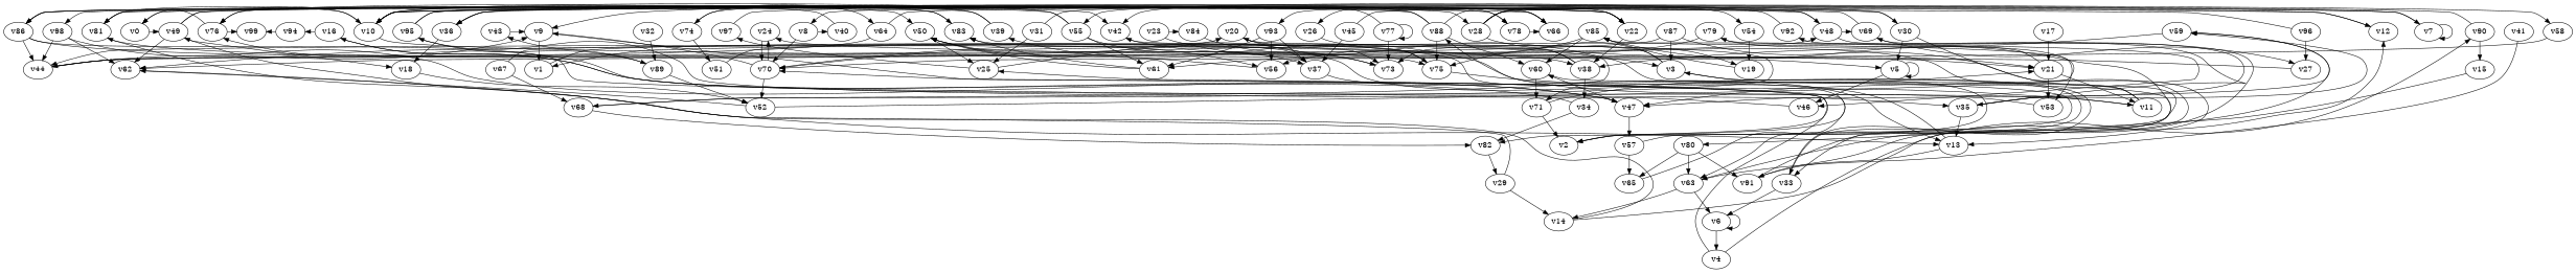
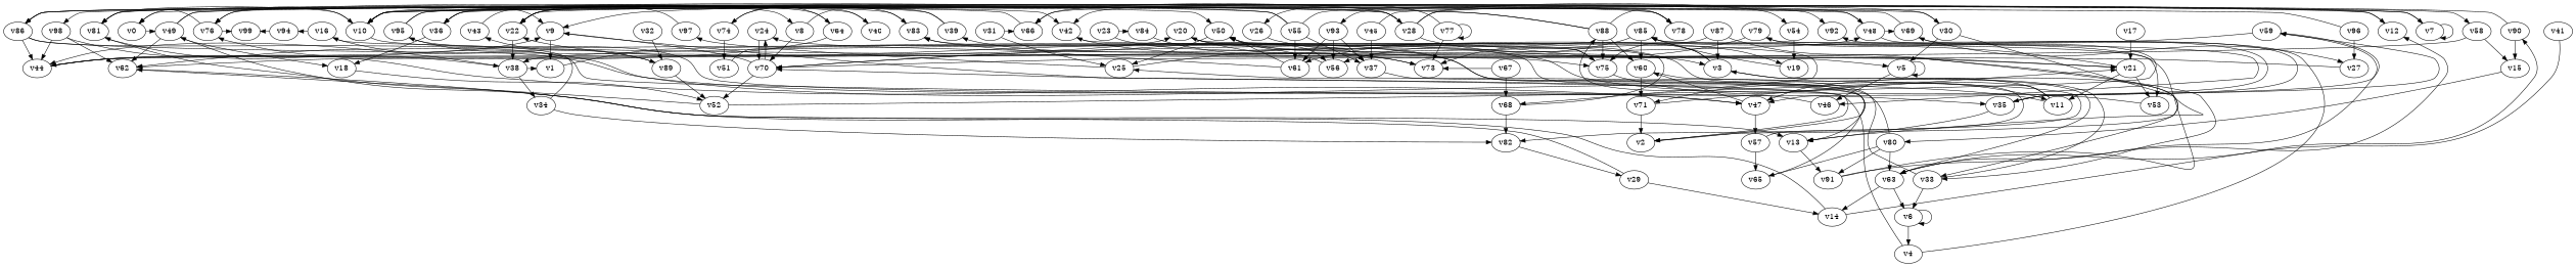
  digraph {
    node [player=1]
    v0 [player=0]
    v49
    v18
    v42
    v58 [player=0]
    v62 [player=0]
    v1 [player=0]
    v37 [player=0]
    v9 [player=0]
    v2 [player=0]
    v13 [player=0]
    v83
    v74
    v3
    v63
    v73
    v75
    v6
    v14
    v59
    v20
    v11 [player=0]
    v4 [player=0]
    v69 [player=0]
    v70
    v10
    v27 [player=0]
    v52
    v24
    v56 [player=0]
    v5
    v46 [player=0]
    v95
    v7
    v48 [player=0]
    v76 [player=0]
    v8
    v40 [player=0]
    v35
    v93 [player=0]
    v99 [player=0]
    v47
    v71
    v57
    v60
    v21 [player=0]
    v12 [player=0]
    v86 [player=0]
    v44
    v50 [player=0]
    v91
    v33 [player=0]
    v25 [player=0]
    v81 [player=0]
    v90
    v38 [player=0]
    v15 [player=0]
    v80 [player=0]
    v22
    v65
    v16
    v94 [player=0]
    v17
    v53
    v79 [player=0]
    v19
    v85
    v68
    v82
    v39
    v34
    v64
    v23
    v84 [player=0]
    v97 [player=0]
    v26
    v28
    v30
    v54
    v66 [player=0]
    v98 [player=0]
    v29 [player=0]
    v31
    v32 [player=0]
    v89
    v43
    v92
    v55 [player=0]
    v36 [player=0]
    v41 [player=0]
    v45
    v78
    v88
    v61 [player=0]
    v51 [player=0]
    v67 [player=0]
    v77
    v87 [player=0]
    v96
    v0 -> v49 [constraint="time % 3 == 1"]
    v49 -> v18
    v49 -> v42 [constraint="time >= 12"]
    v49 -> v58 [constraint="time % 3 == 1"]
    v49 -> v62
    v18 -> v52 [constraint="time % 5 == 3"]
    v42 -> v3 [constraint="time >= 12"]
    v58 -> v70 [constraint="time == 9"]
+   v58 -> v15 [constraint="(time >= 10) && (time <= 16)"]
    v62 -> v13 [constraint="time >= 6"]
    v1 -> v37 [constraint="time <= 16"]
    v37 -> v13 [constraint="time >= 15"]
    v9 -> v1
    v9 -> v2 [constraint="time >= 11"]
    v2 -> v83 [constraint="time <= 10"]
-   v13 -> v50 [constraint="time == 16"]
+   v33 -> v50 [constraint="time == 16"]
    v13 -> v91
    v83 -> v74 [constraint="time == 20"]
    v74 -> v64 [constraint="time <= 9"]
    v74 -> v51
    v3 -> v63 [constraint="time >= 13"]
    v3 -> v73 [constraint="time <= 12"]
    v3 -> v75 [constraint="(time % 4 == 1) || (time % 3 == 2)"]
    v63 -> v6
    v63 -> v14
    v63 -> v59 [constraint="time <= 16"]
    v73 -> v20 [constraint="time >= 14"]
    v75 -> v62 [constraint="time >= 12"]
    v75 -> v11 [constraint="time == 20"]
    v6 -> v6 [constraint="time == 1"]
    v6 -> v4
    v14 -> v81 [constraint="(time >= 6) && (time <= 23)"]
    v14 -> v90 [constraint="time == 8"]
    v59 -> v47 [constraint="time == 12"]
    v59 -> v38 [constraint="time >= 12"]
    v20 -> v21 [constraint="time >= 3"]
    v20 -> v68 [constraint="time % 3 == 2"]
    v11 -> v76 [constraint="time == 2"]
    v11 -> v47 [constraint="time % 2 == 1"]
    v11 -> v71 [constraint="time == 1"]
    v4 -> v69 [constraint="time == 2"]
    v4 -> v70 [constraint="time == 19"]
    v69 -> v10 [constraint="time == 13"]
    v69 -> v27 [constraint="(time >= 5) && (time <= 25)"]
    v70 -> v9 [constraint="time % 5 == 0"]
    v70 -> v52
    v70 -> v24 [constraint="time <= 21"]
    v70 -> v56 [constraint="time <= 16"]
    v10 -> v83 [constraint="(time % 2 == 1) || (time % 5 == 0)"]
    v10 -> v5 [constraint="time >= 3"]
    v10 -> v48 [constraint="time >= 1"]
    v10 -> v76 [constraint="time <= 5"]
    v27 -> v24 [constraint="(time >= 2) && (time <= 20)"]
    v52 -> v62 [constraint="time <= 10"]
    v52 -> v79 [constraint="time >= 10"]
    v24 -> v70
    v56 -> v50 [constraint="time == 18"]
    v5 -> v5 [constraint="time == 17"]
    v5 -> v46
    v46 -> v95 [constraint="time % 3 == 0"]
    v95 -> v28 [constraint="time == 18"]
    v95 -> v89 [constraint="time >= 4"]
    v95 -> v78 [constraint="time % 2 == 0"]
    v7 -> v10 [constraint="time % 2 == 0"]
    v7 -> v7
    v48 -> v69 [constraint="time >= 3"]
    v48 -> v35 [constraint="time == 15"]
    v48 -> v93 [constraint="time <= 19"]
    v76 -> v0 [constraint="time % 5 == 4"]
    v76 -> v99 [constraint="time % 6 == 3"]
    v8 -> v70
    v8 -> v40 [constraint="time >= 12"]
    v40 -> v76 [constraint="(time % 2 == 1) || (time % 4 == 2)"]
    v35 -> v13
    v35 -> v59 [constraint="time % 4 == 2"]
    v35 -> v92 [constraint="time == 16"]
    v93 -> v37
    v93 -> v56
    v93 -> v61
    v47 -> v57
    v47 -> v60 [constraint="time % 6 == 3"]
    v71 -> v2
    v71 -> v21 [constraint="time == 10"]
    v57 -> v65
    v57 -> v88 [constraint="time % 4 == 1"]
    v60 -> v71
    v60 -> v82 [constraint="time >= 11"]
    v21 -> v11
    v21 -> v70 [constraint="time == 6"]
    v21 -> v53
    v12 -> v86 [constraint="time % 6 == 4"]
    v86 -> v75 [constraint="time == 12"]
    v86 -> v7 [constraint="time % 4 == 2"]
    v86 -> v35 [constraint="time >= 7"]
    v86 -> v44
    v44 -> v9 [constraint="time % 2 == 0"]
    v44 -> v20 [constraint="time % 6 == 3"]
    v44 -> v48 [constraint="time >= 13"]
    v50 -> v25
    v91 -> v12 [constraint="time <= 10"]
    v91 -> v85 [constraint="time % 5 == 4"]
    v33 -> v3 [constraint="time >= 7"]
    v33 -> v6
    v25 -> v19 [constraint="(time % 2 == 1) || (time % 4 == 0)"]
    v25 -> v97 [constraint="time <= 16"]
    v81 -> v10 [constraint="time % 5 == 2"]
    v81 -> v38 [constraint="time >= 8"]
    v90 -> v0 [constraint="(time % 3 == 1) || (time % 5 == 0)"]
    v90 -> v15
    v38 -> v1 [constraint="(time % 4 == 1) || (time % 3 == 1)"]
    v38 -> v44 [constraint="time == 20"]
    v38 -> v34
    v15 -> v80 [constraint="time % 3 == 0"]
    v80 -> v63
    v80 -> v91
+   v80 -> v22 [constraint="time % 3 == 0"]
    v80 -> v65
    v22 -> v8 [constraint="time <= 5"]
    v22 -> v38
    v65 -> v25 [constraint="time % 2 == 1"]
    v16 -> v47 [constraint="time >= 1"]
    v16 -> v94 [constraint="(time % 3 == 1) || (time % 5 == 2)"]
    v94 -> v99 [constraint="time == 16"]
    v17 -> v21
    v53 -> v39 [constraint="time == 11"]
    v79 -> v46 [constraint="time % 5 == 2"]
    v79 -> v61 [constraint="time % 4 == 0"]
    v19 -> v85 [constraint="time >= 3"]
    v85 -> v56 [constraint="time >= 14"]
    v85 -> v60 [constraint="time >= 10"]
    v85 -> v53 [constraint="time == 3"]
    v68 -> v42 [constraint="time % 3 == 0"]
    v68 -> v82
    v82 -> v29
    v39 -> v9 [constraint="time <= 5"]
    v39 -> v36 [constraint="time >= 11"]
    v34 -> v16 [constraint="time >= 1"]
    v34 -> v82
    v64 -> v44 [constraint="time <= 19"]
    v64 -> v22 [constraint="time % 4 == 3"]
    v23 -> v33 [constraint="time % 4 == 2"]
    v23 -> v84 [constraint="time % 2 == 1"]
    v84 -> v73 [constraint="time <= 24"]
    v97 -> v22 [constraint="time == 6"]
    v26 -> v33 [constraint="time % 6 == 5"]
    v28 -> v21 [constraint="(time % 2 == 1) || (time % 3 == 0)"]
    v28 -> v22 [constraint="time >= 13"]
    v28 -> v30 [constraint="time % 3 == 1"]
    v28 -> v54 [constraint="time >= 12"]
    v28 -> v66 [constraint="time >= 8"]
    v30 -> v2 [constraint="time >= 6"]
    v30 -> v5
    v30 -> v98 [constraint="time == 18"]
    v54 -> v19
    v66 -> v81 [constraint="time == 14"]
    v98 -> v62
    v98 -> v47 [constraint="time % 4 == 3"]
    v98 -> v44
    v29 -> v49 [constraint="time >= 14"]
    v29 -> v14
    v31 -> v25
    v31 -> v66 [constraint="time == 1"]
    v32 -> v89
    v89 -> v52
    v89 -> v43 [constraint="time % 5 == 2"]
    v43 -> v9 [constraint="time == 17"]
-   v92 -> v55 [constraint="time % 6 == 3"]
+   v55 -> v92 [constraint="time % 6 == 3"]
    v55 -> v37 [constraint="time <= 25"]
    v55 -> v10 [constraint="time <= 23"]
    v55 -> v81 [constraint="time % 5 == 2"]
    v55 -> v61
    v36 -> v18
    v36 -> v50 [constraint="time == 2"]
    v41 -> v63 [constraint="time >= 7"]
    v45 -> v37
    v45 -> v12 [constraint="time <= 14"]
    v78 -> v66 [constraint="time == 12"]
    v88 -> v42 [constraint="time % 2 == 0"]
    v88 -> v75
    v88 -> v60
    v88 -> v36 [constraint="time >= 1"]
    v88 -> v78 [constraint="time == 13"]
    v61 -> v83 [constraint="time >= 3"]
    v61 -> v50 [constraint="time <= 13"]
    v51 -> v75 [constraint="time <= 18"]
    v67 -> v73 [constraint="time <= 20"]
    v67 -> v68
    v77 -> v73
    v77 -> v26 [constraint="(time >= 8) && (time <= 21)"]
    v77 -> v77 [constraint="time % 2 == 1"]
    v87 -> v62 [constraint="time == 6"]
    v87 -> v13 [constraint="time == 0"]
    v87 -> v3
    v96 -> v27
    v96 -> v86 [constraint="(time >= 5) && (time <= 22)"]
  }
